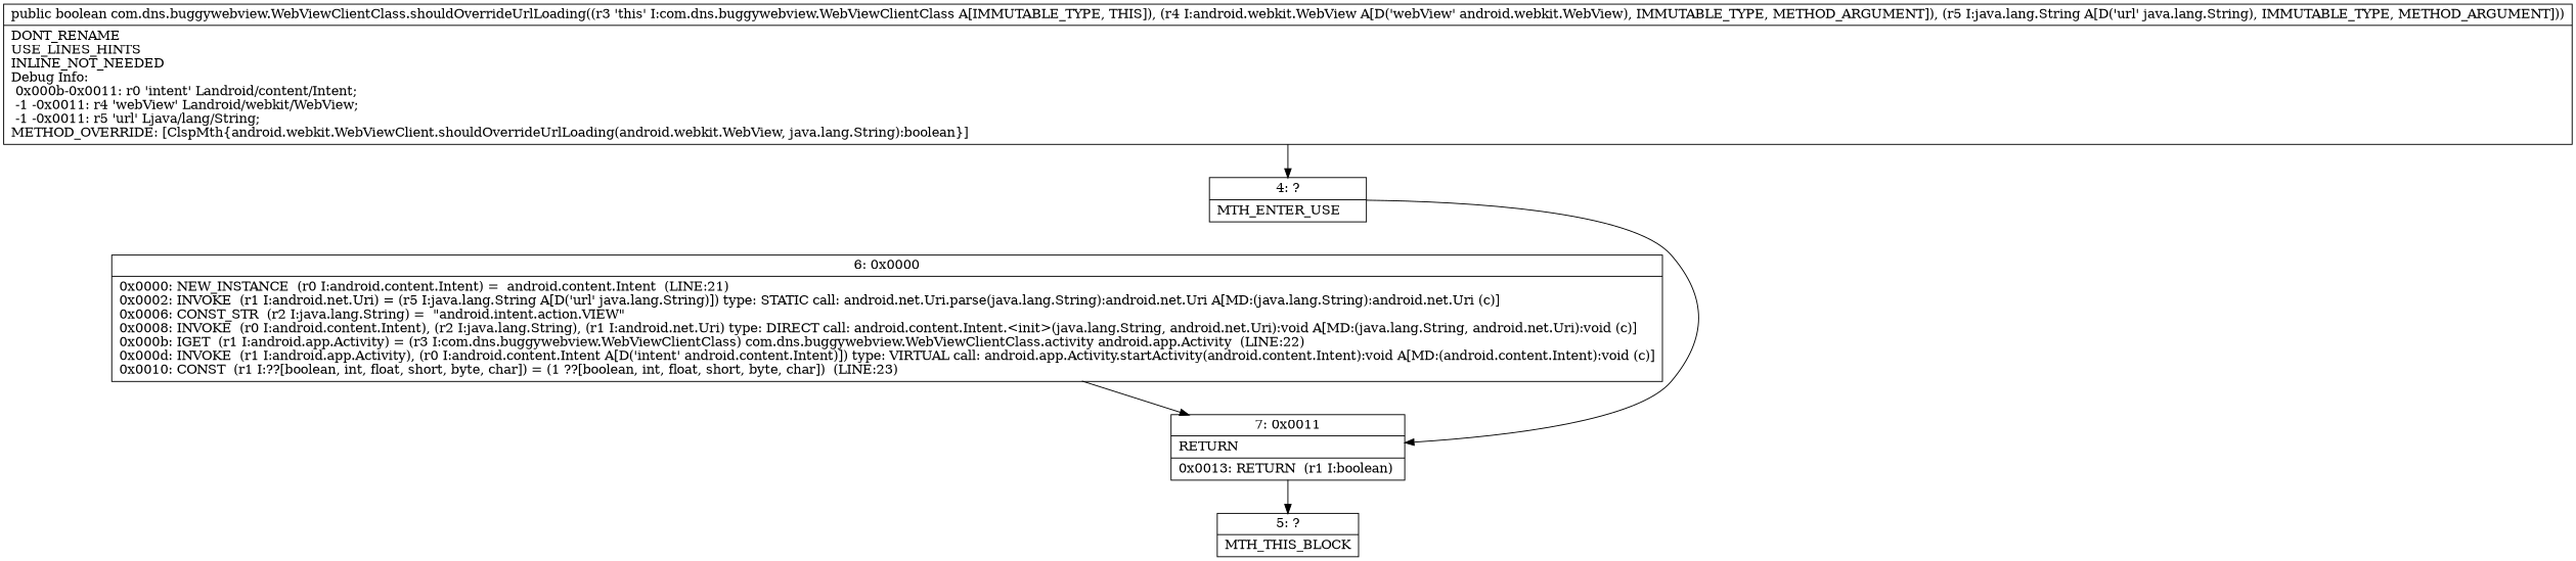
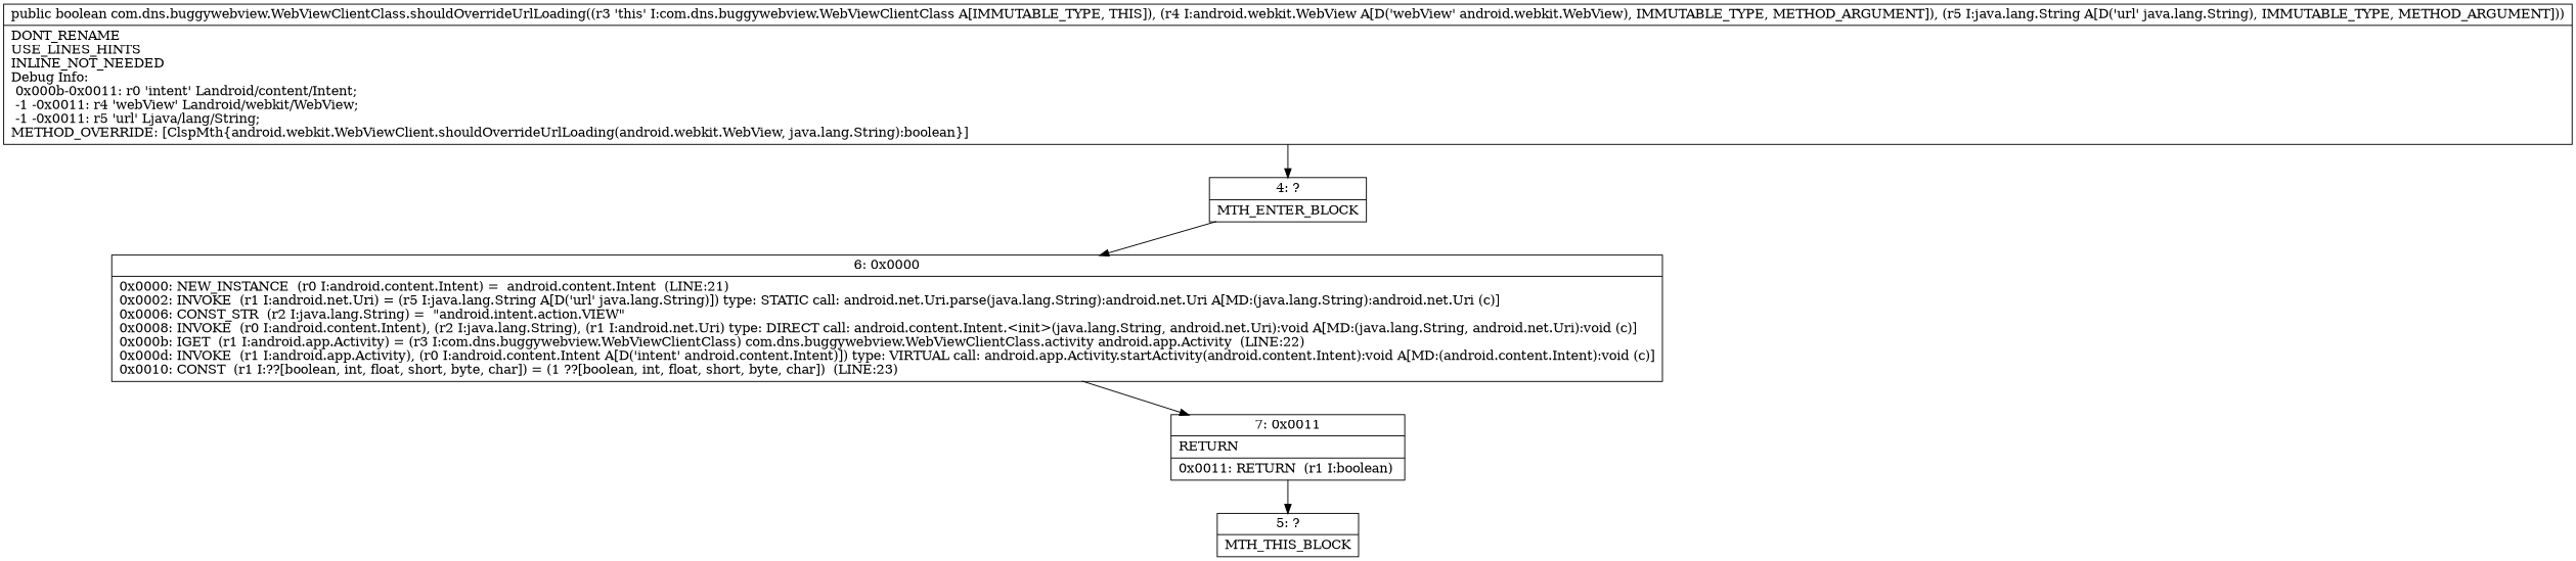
  digraph {
    node [shape=record]
-   n1 [label="{4\:\ ?|MTH_ENTER_USE\l}"]
+   n1 [label="{4\:\ ?|MTH_ENTER_BLOCK\l}"]
    n2 [label="{6\:\ 0x0000|0x0000: NEW_INSTANCE  (r0 I:android.content.Intent) =  android.content.Intent  (LINE:21)\l0x0002: INVOKE  (r1 I:android.net.Uri) = (r5 I:java.lang.String A[D('url' java.lang.String)]) type: STATIC call: android.net.Uri.parse(java.lang.String):android.net.Uri A[MD:(java.lang.String):android.net.Uri (c)]\l0x0006: CONST_STR  (r2 I:java.lang.String) =  \"android.intent.action.VIEW\" \l0x0008: INVOKE  (r0 I:android.content.Intent), (r2 I:java.lang.String), (r1 I:android.net.Uri) type: DIRECT call: android.content.Intent.\<init\>(java.lang.String, android.net.Uri):void A[MD:(java.lang.String, android.net.Uri):void (c)]\l0x000b: IGET  (r1 I:android.app.Activity) = (r3 I:com.dns.buggywebview.WebViewClientClass) com.dns.buggywebview.WebViewClientClass.activity android.app.Activity  (LINE:22)\l0x000d: INVOKE  (r1 I:android.app.Activity), (r0 I:android.content.Intent A[D('intent' android.content.Intent)]) type: VIRTUAL call: android.app.Activity.startActivity(android.content.Intent):void A[MD:(android.content.Intent):void (c)]\l0x0010: CONST  (r1 I:??[boolean, int, float, short, byte, char]) = (1 ??[boolean, int, float, short, byte, char])  (LINE:23)\l}"]
-   n3 [label="{7\:\ 0x0011|RETURN\l|0x0013: RETURN  (r1 I:boolean) \l}"]
+   n3 [label="{7\:\ 0x0011|RETURN\l|0x0011: RETURN  (r1 I:boolean) \l}"]
    n4 [label="{5\:\ ?|MTH_THIS_BLOCK\l}"]
    n5 [label="{public boolean com.dns.buggywebview.WebViewClientClass.shouldOverrideUrlLoading((r3 'this' I:com.dns.buggywebview.WebViewClientClass A[IMMUTABLE_TYPE, THIS]), (r4 I:android.webkit.WebView A[D('webView' android.webkit.WebView), IMMUTABLE_TYPE, METHOD_ARGUMENT]), (r5 I:java.lang.String A[D('url' java.lang.String), IMMUTABLE_TYPE, METHOD_ARGUMENT]))  | DONT_RENAME\lUSE_LINES_HINTS\lINLINE_NOT_NEEDED\lDebug Info:\l  0x000b\-0x0011: r0 'intent' Landroid\/content\/Intent;\l  \-1 \-0x0011: r4 'webView' Landroid\/webkit\/WebView;\l  \-1 \-0x0011: r5 'url' Ljava\/lang\/String;\lMETHOD_OVERRIDE: [ClspMth\{android.webkit.WebViewClient.shouldOverrideUrlLoading(android.webkit.WebView, java.lang.String):boolean\}]\l}"]
-   n1 -> n3
+   n1 -> n2
    n2 -> n3
    n3 -> n4
    n5 -> n1
  }
